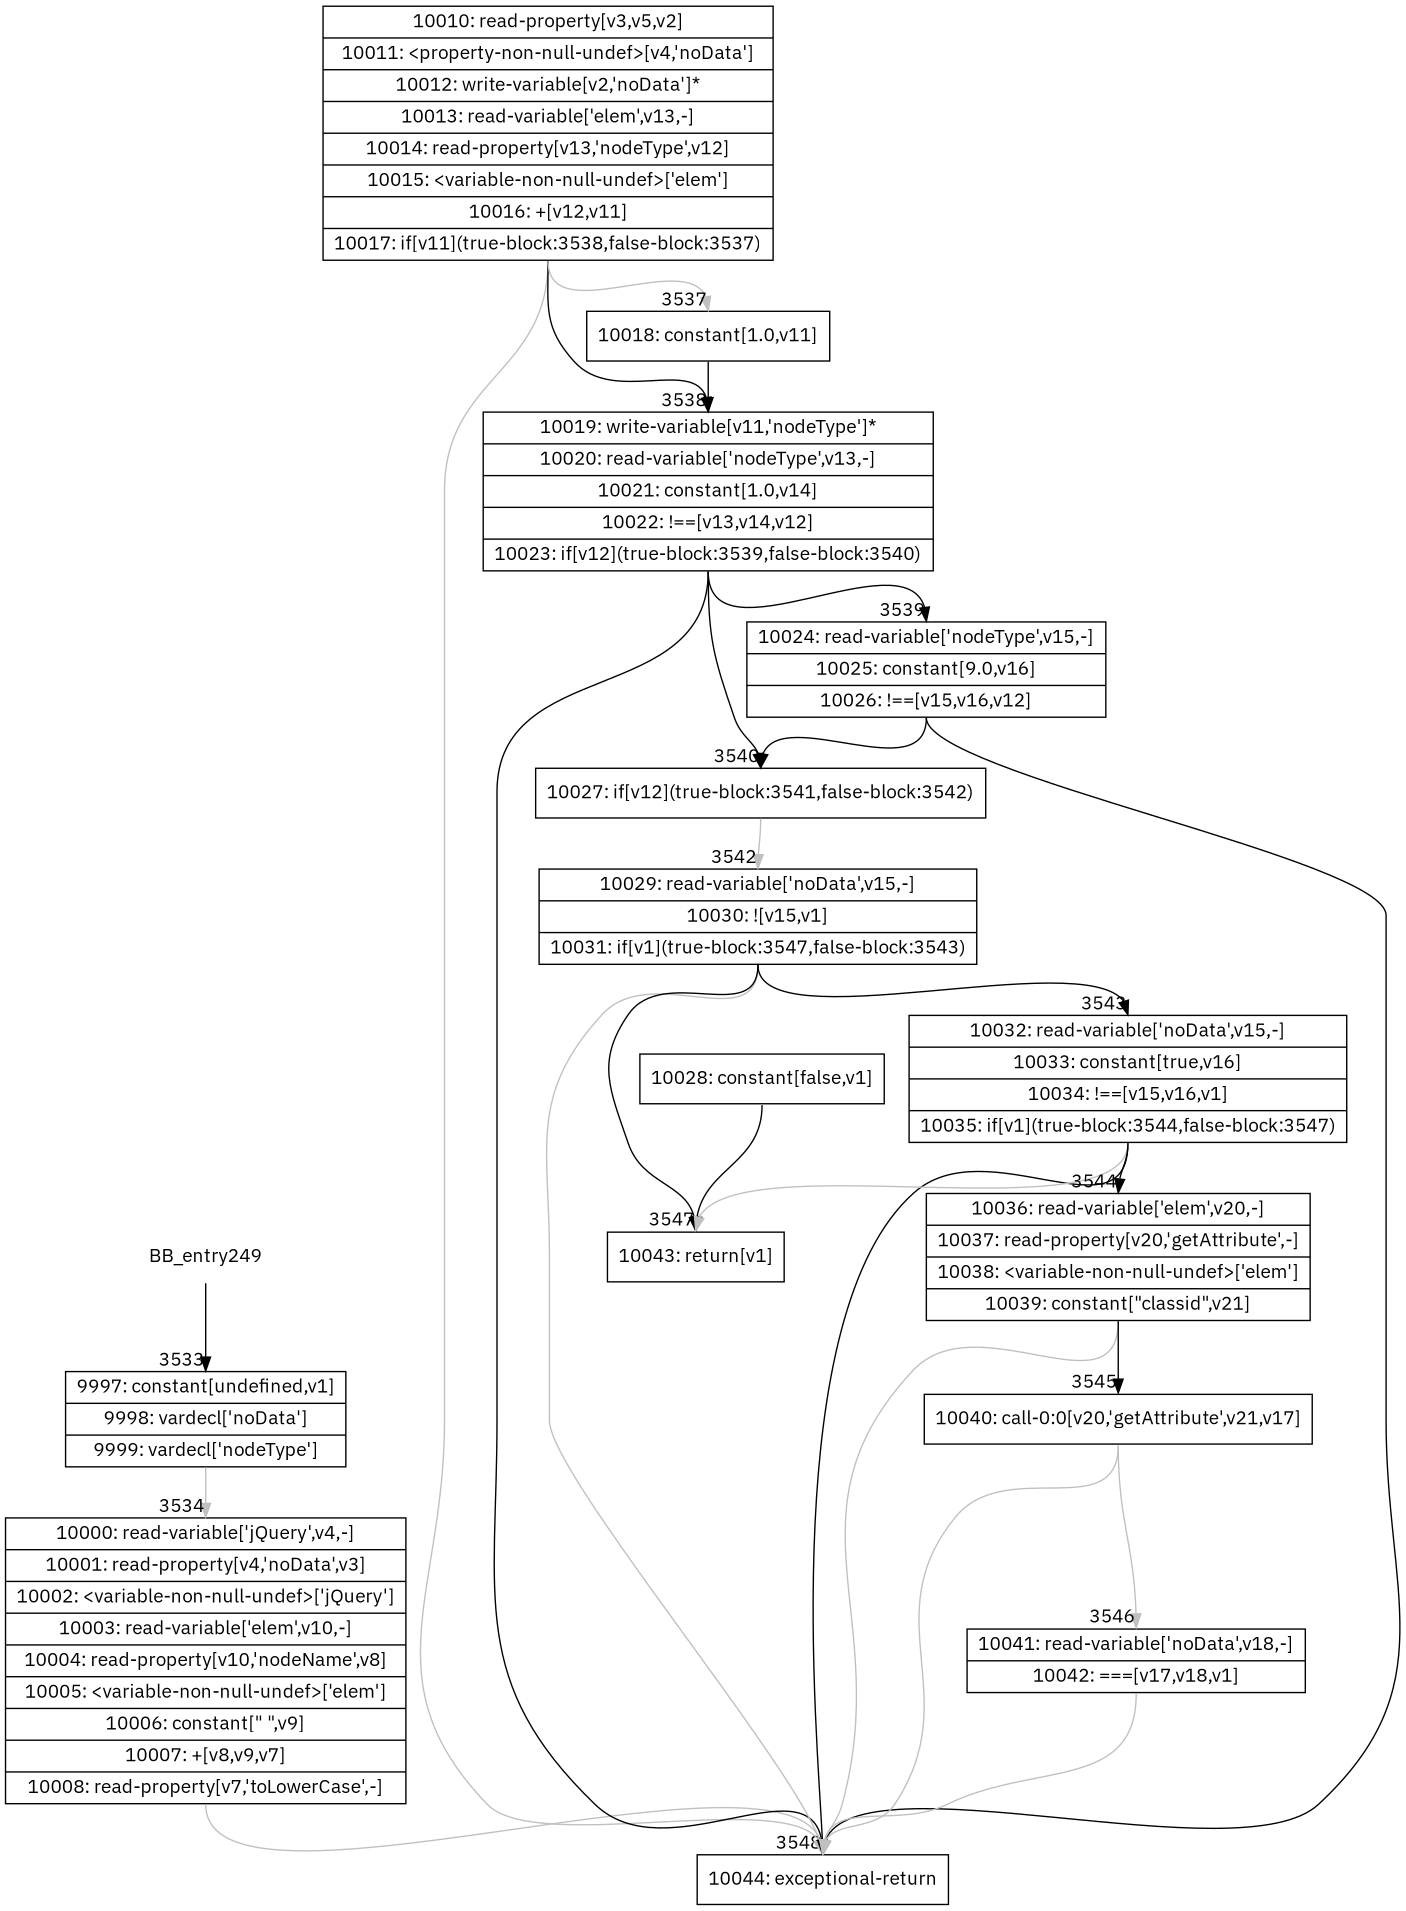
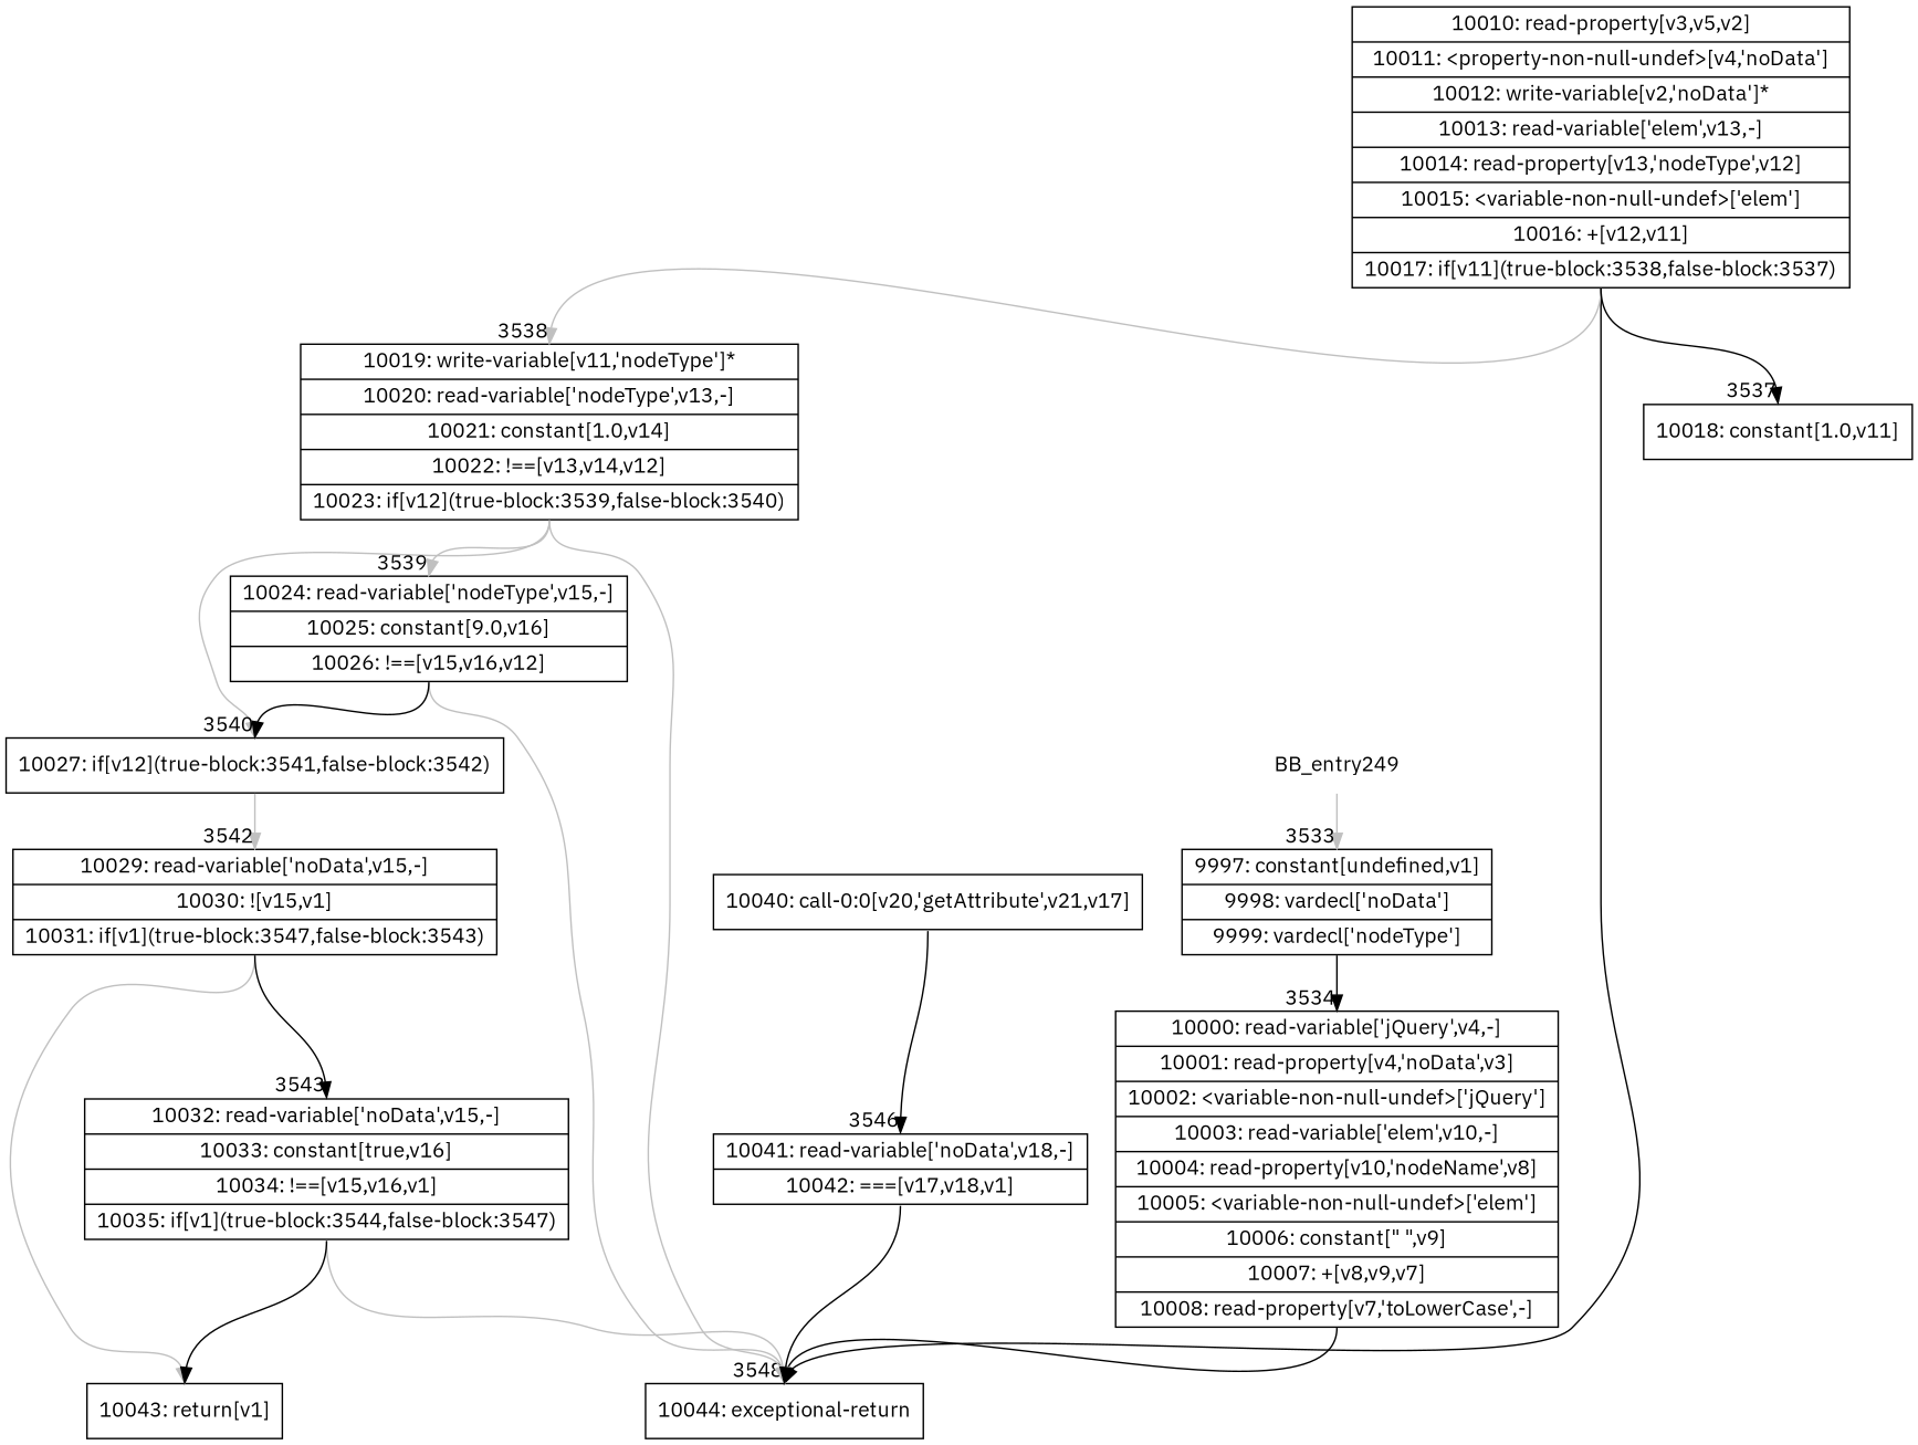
  digraph {
    fontname="IBM Plex Sans"
    rankdir=TD
    node [fontname="IBM Plex Sans" shape=record]
    edge [fontname="IBM Plex Sans" headport=n tailport=s]
    n1 [label=BB_entry249 shape=none]
    n2 [label="{9997: constant[undefined,v1]|9998: vardecl['noData']|9999: vardecl['nodeType']}"]
    n3 [label="{10000: read-variable['jQuery',v4,-]|10001: read-property[v4,'noData',v3]|10002: \<variable-non-null-undef\>['jQuery']|10003: read-variable['elem',v10,-]|10004: read-property[v10,'nodeName',v8]|10005: \<variable-non-null-undef\>['elem']|10006: constant[\" \",v9]|10007: +[v8,v9,v7]|10008: read-property[v7,'toLowerCase',-]}"]
    n4 [label="{10044: exceptional-return}"]
    n5 [label="{10010: read-property[v3,v5,v2]|10011: \<property-non-null-undef\>[v4,'noData']|10012: write-variable[v2,'noData']*|10013: read-variable['elem',v13,-]|10014: read-property[v13,'nodeType',v12]|10015: \<variable-non-null-undef\>['elem']|10016: +[v12,v11]|10017: if[v11](true-block:3538,false-block:3537)}"]
    n6 [label="{10019: write-variable[v11,'nodeType']*|10020: read-variable['nodeType',v13,-]|10021: constant[1.0,v14]|10022: !==[v13,v14,v12]|10023: if[v12](true-block:3539,false-block:3540)}"]
    n7 [label="{10018: constant[1.0,v11]}"]
    n8 [label="{10027: if[v12](true-block:3541,false-block:3542)}"]
    n9 [label="{10024: read-variable['nodeType',v15,-]|10025: constant[9.0,v16]|10026: !==[v15,v16,v12]}"]
    n10 [label="{10029: read-variable['noData',v15,-]|10030: ![v15,v1]|10031: if[v1](true-block:3547,false-block:3543)}"]
-   n11 [label="{10028: constant[false,v1]}"]
    n12 [label="{10043: return[v1]}"]
    n13 [label="{10032: read-variable['noData',v15,-]|10033: constant[true,v16]|10034: !==[v15,v16,v1]|10035: if[v1](true-block:3544,false-block:3547)}"]
-   n14 [label="{10036: read-variable['elem',v20,-]|10037: read-property[v20,'getAttribute',-]|10038: \<variable-non-null-undef\>['elem']|10039: constant[\"classid\",v21]}"]
    n15 [label="{10040: call-0:0[v20,'getAttribute',v21,v17]}"]
    n16 [label="{10041: read-variable['noData',v18,-]|10042: ===[v17,v18,v1]}"]
-   n1 -> n2 [headlabel="    3533"]
-   n2 -> n3 [headlabel="      3534" color=gray]
-   n3 -> n4 [color=gray headlabel="      3548"]
-   n5 -> n4 [color=gray]
-   n5 -> n6 [headlabel="      3538"]
-   n5 -> n7 [headlabel="      3537" color=gray]
-   n6 -> n4 [color=black]
-   n6 -> n8 [headlabel="      3540"]
-   n6 -> n9 [headlabel="      3539"]
-   n7 -> n6
+   n1 -> n2 [headlabel="    3533" color=gray]
+   n2 -> n3 [headlabel="      3534"]
+   n3 -> n4 [color=black headlabel="      3548"]
+   n5 -> n4 [color=black]
+   n5 -> n6 [headlabel="      3538" color=gray]
+   n5 -> n7 [headlabel="      3537"]
+   n6 -> n4 [color=gray]
+   n6 -> n8 [headlabel="      3540" color=gray]
+   n6 -> n9 [headlabel="      3539" color=gray]
    n8 -> n10 [color=gray headlabel="      3542"]
-   n9 -> n4 [color=black]
+   n9 -> n4 [color=gray]
    n9 -> n8
-   n10 -> n4 [color=gray]
-   n10 -> n12
+   n10 -> n12 [color=gray]
    n10 -> n13 [headlabel="      3543"]
-   n11 -> n12 [headlabel="      3547"]
-   n13 -> n4 [color=black]
-   n13 -> n12 [color=gray]
-   n13 -> n14 [headlabel="      3544"]
-   n14 -> n4 [color=gray]
-   n14 -> n15 [headlabel="      3545"]
-   n15 -> n4 [color=gray]
-   n15 -> n16 [headlabel="      3546" color=gray]
-   n16 -> n4 [color=gray]
+   n13 -> n4 [color=gray]
+   n13 -> n12
+   n15 -> n16 [headlabel="      3546"]
+   n16 -> n4 [color=black]
  }
